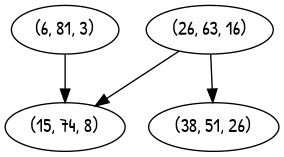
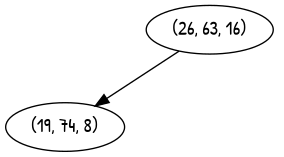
  digraph {
    fontname="Patrick Hand"
    node [fontname="Patrick Hand"]
    edge [fontname="Patrick Hand"]
-   "(6, 81, 3)"
-   "(15, 74, 8)"
+   "(15, 74, 8)" [label="(19, 74, 8)"]
    "(26, 63, 16)"
-   "(38, 51, 26)"
-   "(6, 81, 3)" -> "(15, 74, 8)"
    "(26, 63, 16)" -> "(15, 74, 8)"
-   "(26, 63, 16)" -> "(38, 51, 26)"
  }
